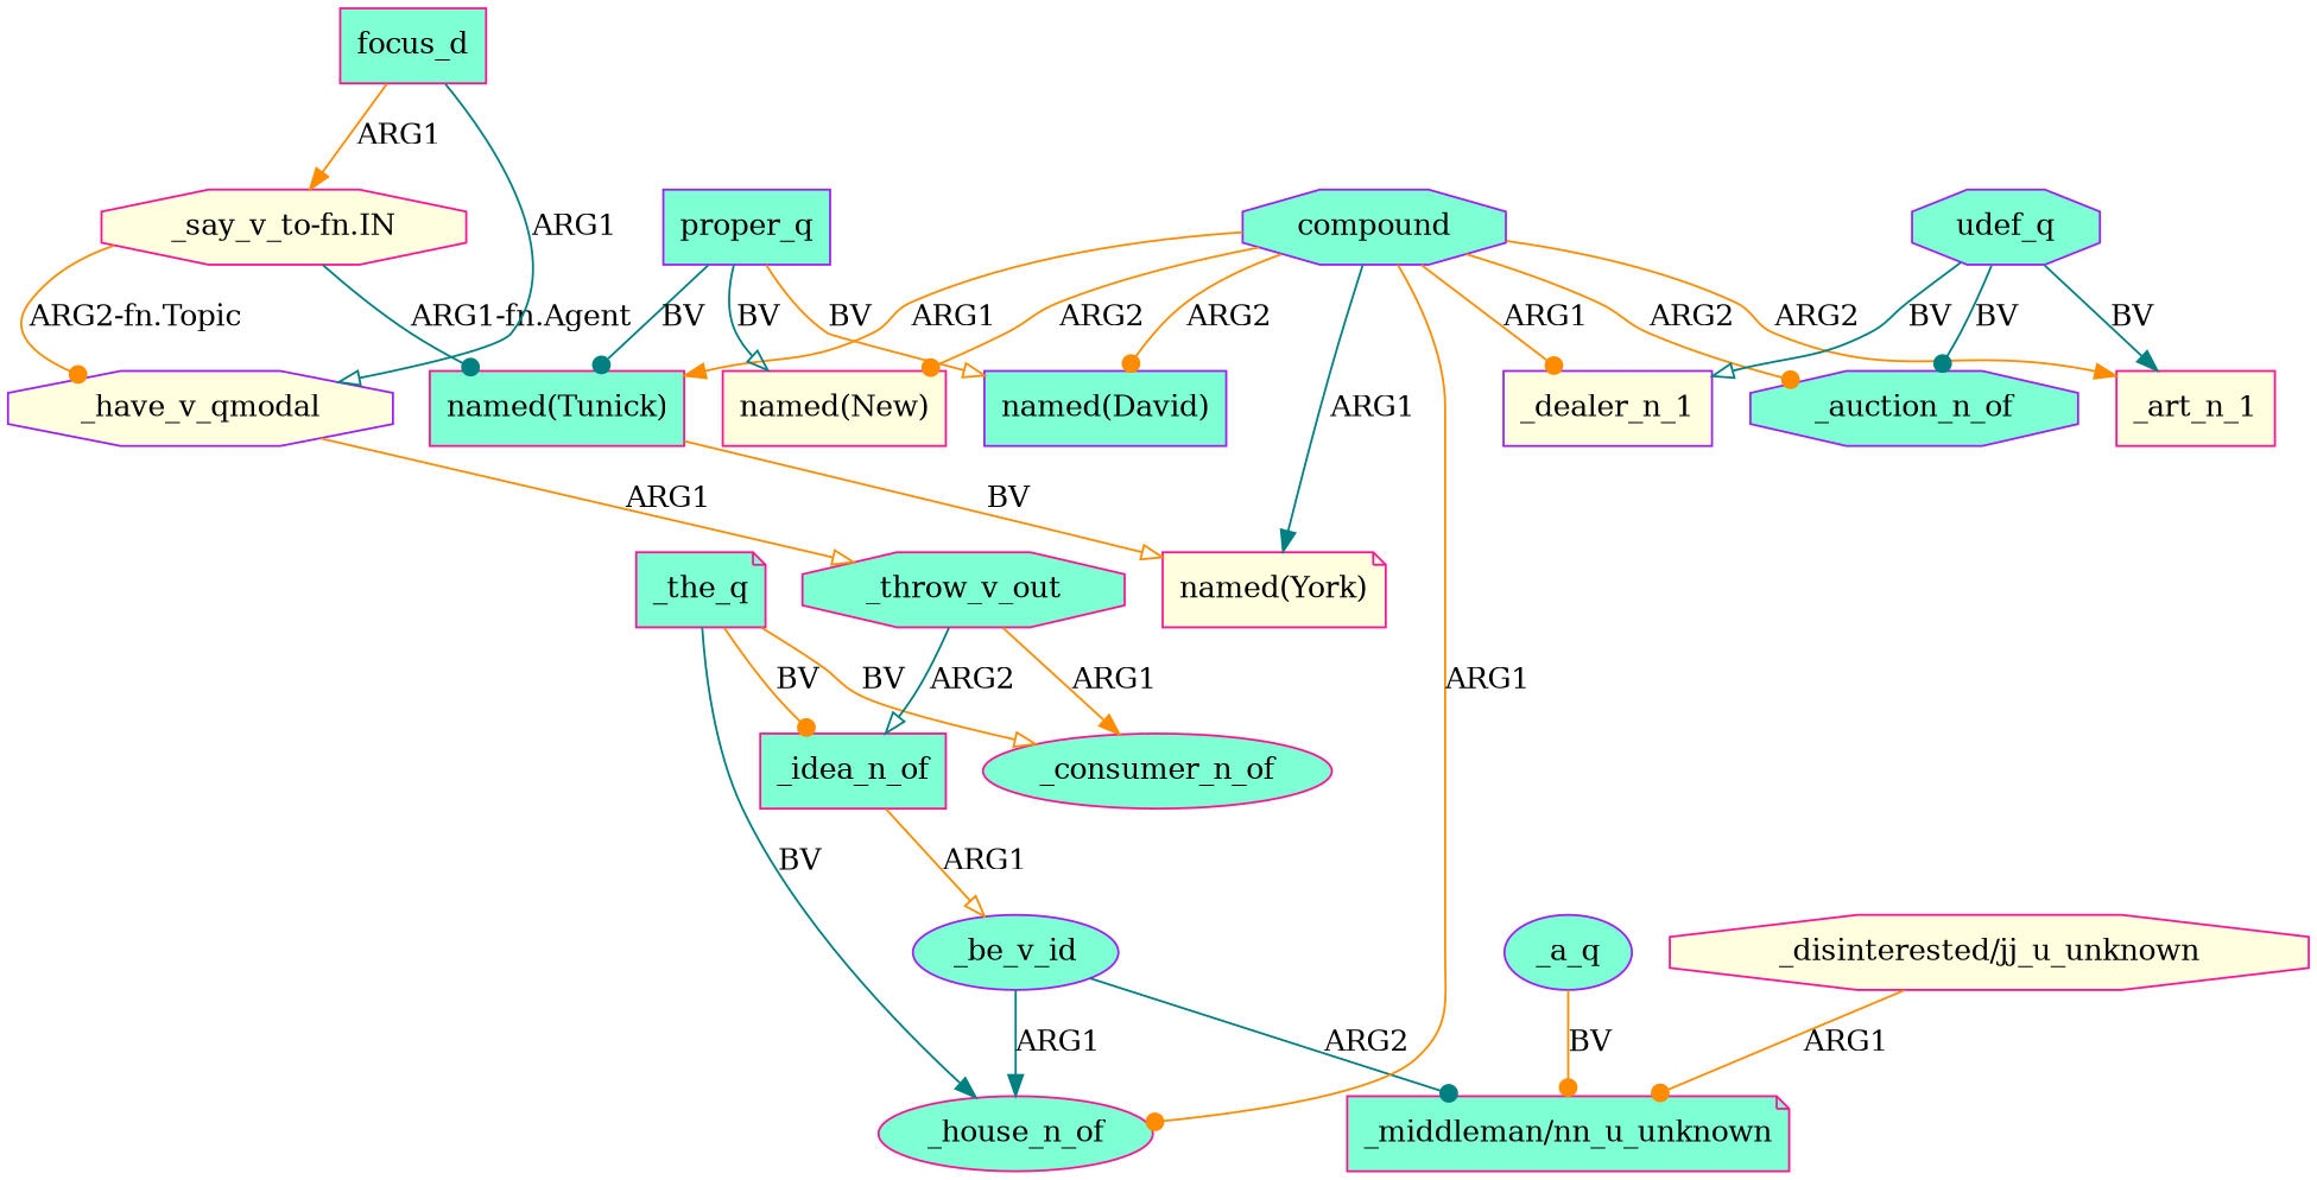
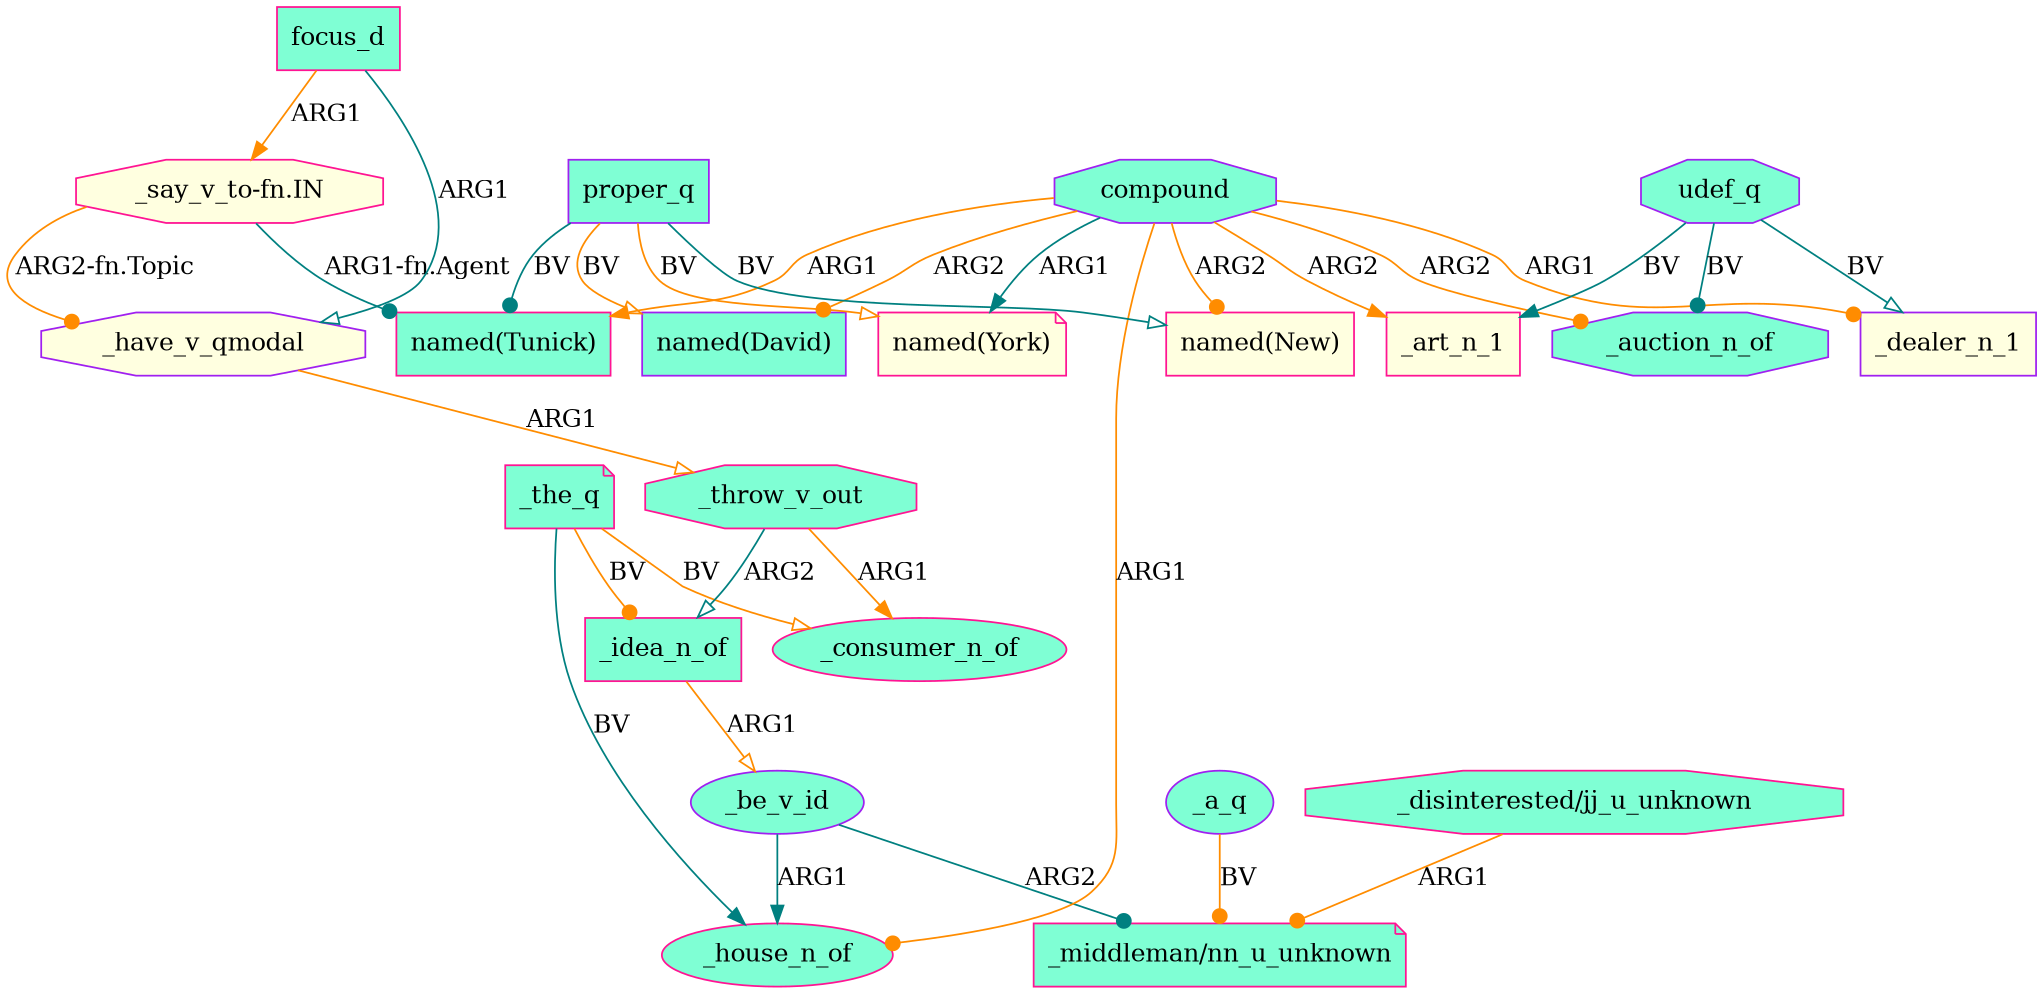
  digraph {
    fontname="DejaVu Serif"
    node [color=deeppink fillcolor=aquamarine fontname="DejaVu Serif" shape=box style=filled]
    edge [arrowhead=dot color=darkorange fontname="DejaVu Serif"]
    _the_q [shape=note]
    _house_n_of [shape=ellipse]
    _consumer_n_of [shape=ellipse]
    _idea_n_of
    _be_v_id [color=purple shape=ellipse]
    "_say_v_to-fn.IN" [fillcolor=lightyellow shape=octagon]
    _have_v_qmodal [color=purple fillcolor=lightyellow shape=octagon]
    "named(Tunick)"
    _throw_v_out [shape=octagon]
    compound [color=purple shape=octagon]
    "named(New)" [fillcolor=lightyellow]
    _art_n_1 [fillcolor=lightyellow]
    _auction_n_of [color=purple shape=octagon]
    _dealer_n_1 [color=purple fillcolor=lightyellow]
    "named(York)" [fillcolor=lightyellow shape=note]
    "named(David)" [color=purple]
    focus_d
    proper_q [color=purple]
    udef_q [color=purple shape=octagon]
    "_middleman/nn_u_unknown" [shape=note]
    _a_q [color=purple shape=ellipse]
-   "_disinterested/jj_u_unknown" [fillcolor=lightyellow shape=octagon]
+   "_disinterested/jj_u_unknown" [shape=octagon]
    _the_q -> _house_n_of [arrowhead=normal color=teal label=BV]
    _the_q -> _consumer_n_of [arrowhead=onormal label=BV]
    _the_q -> _idea_n_of [label=BV]
    _idea_n_of -> _be_v_id [arrowhead=onormal label=ARG1]
    _be_v_id -> _house_n_of [arrowhead=normal color=teal label=ARG1]
    _be_v_id -> "_middleman/nn_u_unknown" [color=teal label=ARG2]
    "_say_v_to-fn.IN" -> _have_v_qmodal [label="ARG2-fn.Topic"]
    "_say_v_to-fn.IN" -> "named(Tunick)" [color=teal label="ARG1-fn.Agent"]
    _have_v_qmodal -> _throw_v_out [arrowhead=onormal label=ARG1]
    _throw_v_out -> _consumer_n_of [arrowhead=normal label=ARG1]
    _throw_v_out -> _idea_n_of [arrowhead=onormal color=teal label=ARG2]
    compound -> _house_n_of [label=ARG1]
    compound -> "named(Tunick)" [arrowhead=normal label=ARG1]
    compound -> "named(New)" [label=ARG2]
    compound -> _art_n_1 [arrowhead=normal label=ARG2]
    compound -> _auction_n_of [label=ARG2]
    compound -> _dealer_n_1 [label=ARG1]
    compound -> "named(York)" [arrowhead=normal color=teal label=ARG1]
    compound -> "named(David)" [label=ARG2]
    focus_d -> "_say_v_to-fn.IN" [arrowhead=normal label=ARG1]
    focus_d -> _have_v_qmodal [arrowhead=onormal color=teal label=ARG1]
    proper_q -> "named(Tunick)" [color=teal label=BV]
    proper_q -> "named(New)" [arrowhead=onormal color=teal label=BV]
-   "named(Tunick)" -> "named(York)" [arrowhead=onormal label=BV]
+   proper_q -> "named(York)" [arrowhead=onormal label=BV]
    proper_q -> "named(David)" [arrowhead=onormal label=BV]
    udef_q -> _art_n_1 [arrowhead=normal color=teal label=BV]
    udef_q -> _auction_n_of [color=teal label=BV]
    udef_q -> _dealer_n_1 [arrowhead=onormal color=teal label=BV]
    _a_q -> "_middleman/nn_u_unknown" [label=BV]
    "_disinterested/jj_u_unknown" -> "_middleman/nn_u_unknown" [label=ARG1]
  }
